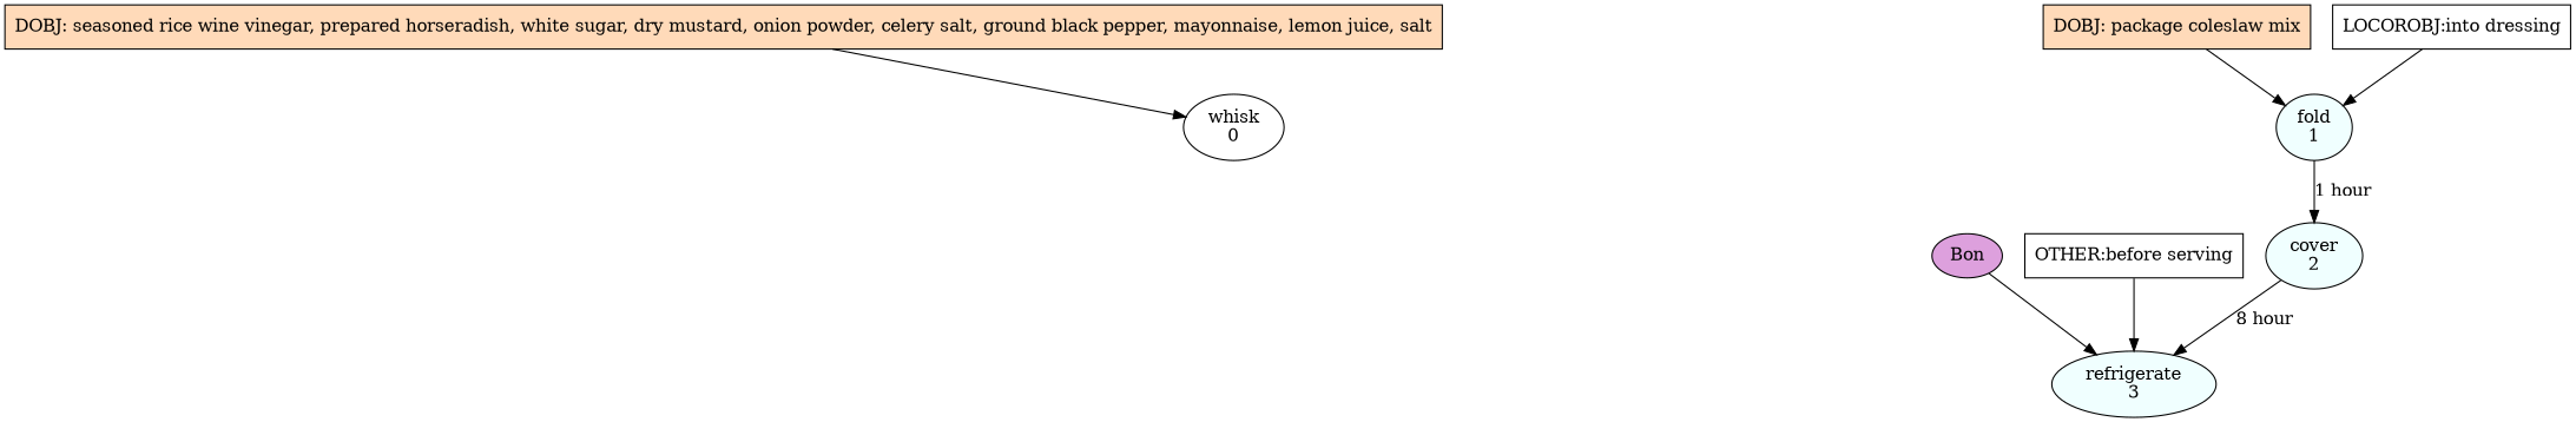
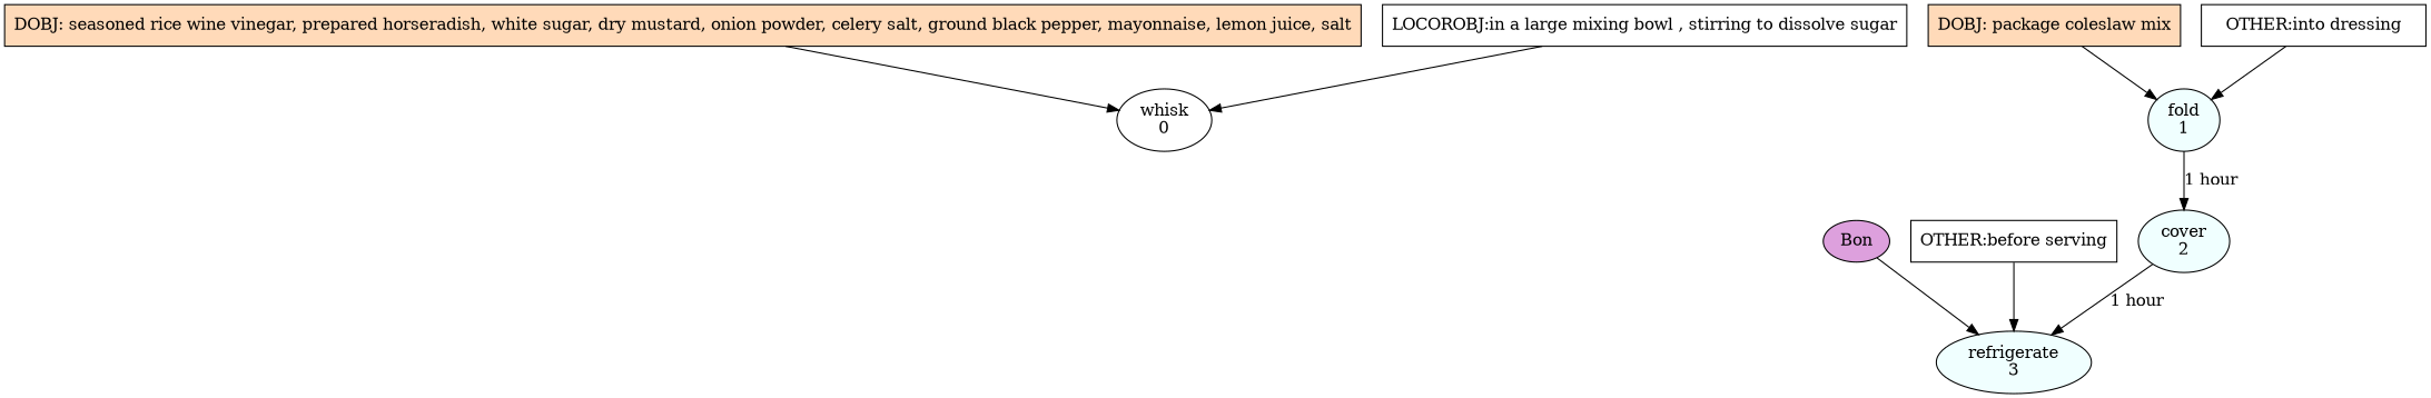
  digraph {
    node [fillcolor=white shape=oval style=filled]
    n1 [label="whisk\n0"]
    n2 [fillcolor=azure label="fold\n1"]
    n3 [fillcolor=azure label="cover\n2"]
    n4 [fillcolor=azure label="refrigerate\n3"]
    n5 [fillcolor=plum label=Bon]
    n6 [fillcolor=peachpuff label="DOBJ: seasoned rice wine vinegar, prepared horseradish, white sugar, dry mustard, onion powder, celery salt, ground black pepper, mayonnaise, lemon juice, salt" shape=box]
+   n7 [label="LOCOROBJ:in a large mixing bowl , stirring to dissolve sugar" shape=box]
    n8 [fillcolor=peachpuff label="DOBJ: package coleslaw mix" shape=box]
-   n9 [label="LOCOROBJ:into dressing" shape=box]
+   n9 [label="OTHER:into dressing" shape=box]
    n10 [label="OTHER:before serving" shape=box]
    n2 -> n3 [label="1 hour"]
-   n3 -> n4 [label="8 hour"]
+   n3 -> n4 [label="1 hour"]
    n5 -> n4
    n6 -> n1
+   n7 -> n1
    n8 -> n2
    n9 -> n2
    n10 -> n4
  }
